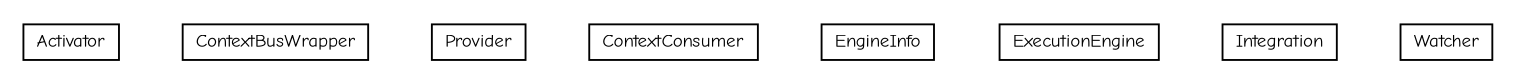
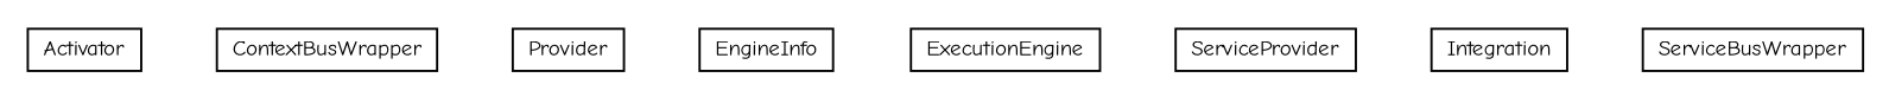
  digraph {
    nodesep=0.25
    ranksep=0.5
    fontname="Comic Neue"
    node [fontcolor=black fontname="Comic Neue" fontsize=10.0 shape=plaintext]
    n1 [label=<<table title="org.universAAL.service.orchestrator.Activator" border="0" cellborder="1" cellspacing="0" cellpadding="2" port="p" href="./Activator.html"> 		<tr><td><table border="0" cellspacing="0" cellpadding="1"> <tr><td align="center" balign="center"> Activator </td></tr> 		</table></td></tr> 		</table>>]
    n2 [label=<<table title="org.universAAL.service.orchestrator.ContextBusWrapper" border="0" cellborder="1" cellspacing="0" cellpadding="2" port="p" href="./ContextBusWrapper.html"> 		<tr><td><table border="0" cellspacing="0" cellpadding="1"> <tr><td align="center" balign="center"> ContextBusWrapper </td></tr> 		</table></td></tr> 		</table>>]
    n3 [label=<<table title="org.universAAL.service.orchestrator.Provider" border="0" cellborder="1" cellspacing="0" cellpadding="2" port="p" href="./Provider.html"> 		<tr><td><table border="0" cellspacing="0" cellpadding="1"> <tr><td align="center" balign="center"> Provider </td></tr> 		</table></td></tr> 		</table>>]
-   n4 [label=<<table title="org.universAAL.service.orchestrator.ContextConsumer" border="0" cellborder="1" cellspacing="0" cellpadding="2" port="p" href="./ContextConsumer.html"> 		<tr><td><table border="0" cellspacing="0" cellpadding="1"> <tr><td align="center" balign="center"> ContextConsumer </td></tr> 		</table></td></tr> 		</table>>]
    n5 [label=<<table title="org.universAAL.service.orchestrator.EngineInfo" border="0" cellborder="1" cellspacing="0" cellpadding="2" port="p" href="./EngineInfo.html"> 		<tr><td><table border="0" cellspacing="0" cellpadding="1"> <tr><td align="center" balign="center"> EngineInfo </td></tr> 		</table></td></tr> 		</table>>]
    n6 [label=<<table title="org.universAAL.service.orchestrator.ExecutionEngine" border="0" cellborder="1" cellspacing="0" cellpadding="2" port="p" href="./ExecutionEngine.html"> 		<tr><td><table border="0" cellspacing="0" cellpadding="1"> <tr><td align="center" balign="center"> ExecutionEngine </td></tr> 		</table></td></tr> 		</table>>]
+   n7 [label=<<table title="org.universAAL.service.orchestrator.ServiceProvider" border="0" cellborder="1" cellspacing="0" cellpadding="2" port="p" href="./ServiceProvider.html"> 		<tr><td><table border="0" cellspacing="0" cellpadding="1"> <tr><td align="center" balign="center"> ServiceProvider </td></tr> 		</table></td></tr> 		</table>>]
    n8 [label=<<table title="org.universAAL.service.orchestrator.Integration" border="0" cellborder="1" cellspacing="0" cellpadding="2" port="p" href="./Integration.html"> 		<tr><td><table border="0" cellspacing="0" cellpadding="1"> <tr><td align="center" balign="center"> Integration </td></tr> 		</table></td></tr> 		</table>>]
-   n10 [label=<<table title="org.universAAL.service.orchestrator.Watcher" border="0" cellborder="1" cellspacing="0" cellpadding="2" port="p" href="./Watcher.html"> 		<tr><td><table border="0" cellspacing="0" cellpadding="1"> <tr><td align="center" balign="center"> Watcher </td></tr> 		</table></td></tr> 		</table>>]
+   n9 [label=<<table title="org.universAAL.service.orchestrator.ServiceBusWrapper" border="0" cellborder="1" cellspacing="0" cellpadding="2" port="p" href="./ServiceBusWrapper.html"> 		<tr><td><table border="0" cellspacing="0" cellpadding="1"> <tr><td align="center" balign="center"> ServiceBusWrapper </td></tr> 		</table></td></tr> 		</table>>]
  }
